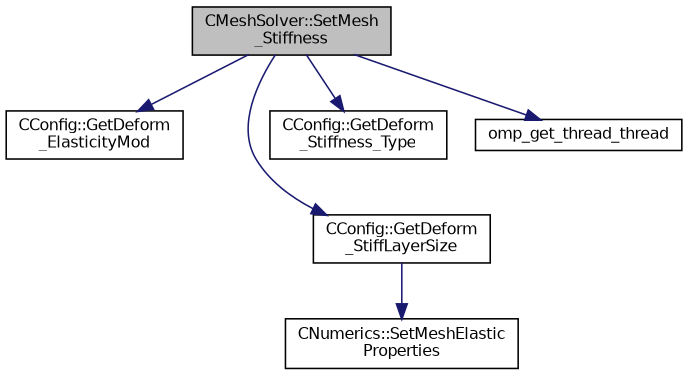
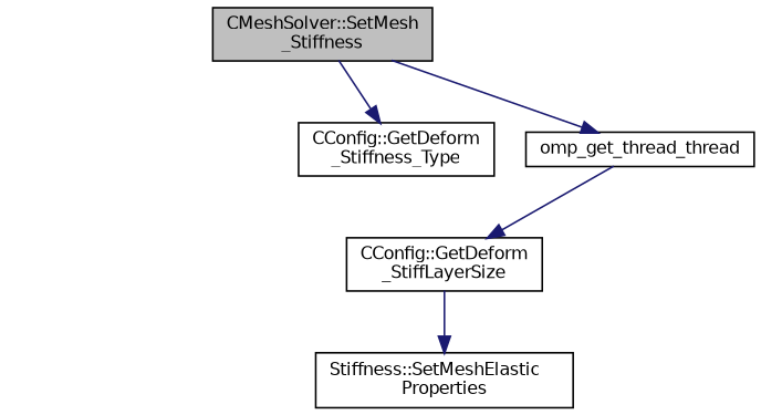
  digraph {
    rankdir=TB
    node [color=black fillcolor=white fontname=Helvetica fontsize=10 shape=record style=filled]
    edge [color=midnightblue fontname=Helvetica fontsize=10 labelfontname=Helvetica labelfontsize=10 style=solid]
    n1 [fillcolor=grey75 fontcolor=black height=0.2 label="CMeshSolver::SetMesh\l_Stiffness" width=0.4]
-   n2 [height=0.2 label="CConfig::GetDeform\l_ElasticityMod" width=0.4]
    n3 [height=0.2 label="CConfig::GetDeform\l_StiffLayerSize" width=0.4]
    n4 [height=0.2 label="CConfig::GetDeform\l_Stiffness_Type" width=0.4]
    n5 [height=0.2 label=omp_get_thread_thread width=0.4]
-   n6 [height=0.2 label="CNumerics::SetMeshElastic\lProperties" width=0.4]
-   n1 -> n2
-   n1 -> n3
+   n6 [height=0.2 label="Stiffness::SetMeshElastic\lProperties" width=0.4]
+   n5 -> n3
    n1 -> n4
    n1 -> n5
    n3 -> n6
  }
